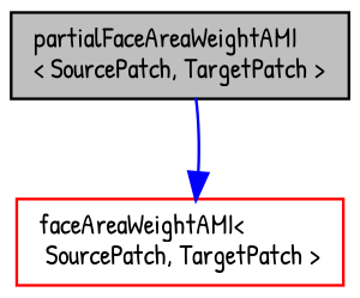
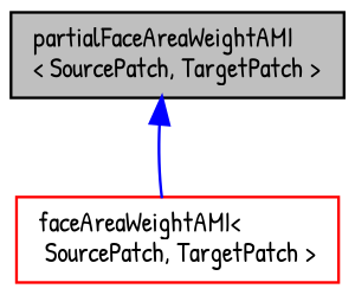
  digraph {
    fontname="Patrick Hand"
    node [fontname="Patrick Hand" fontsize=10 shape=record]
    n1 [color=black fillcolor=grey75 fontcolor=black height=0.2 label="partialFaceAreaWeightAMI\l\< SourcePatch, TargetPatch \>" style=filled width=0.4]
    n2 [color=red height=0.2 label="faceAreaWeightAMI\<\l SourcePatch, TargetPatch \>" width=0.4]
-   n2 -> n1 [color=blue dir=back fontname="Patrick Hand" fontsize=10 labelfontname=FreeSans labelfontsize=10 style=solid]
+   n1 -> n2 [color=blue dir=back fontname="Patrick Hand" fontsize=10 labelfontname=FreeSans labelfontsize=10 style=solid]
  }
